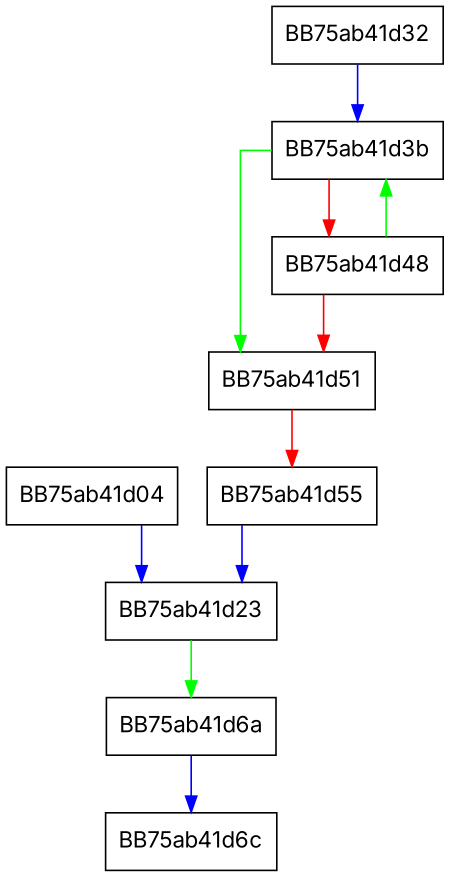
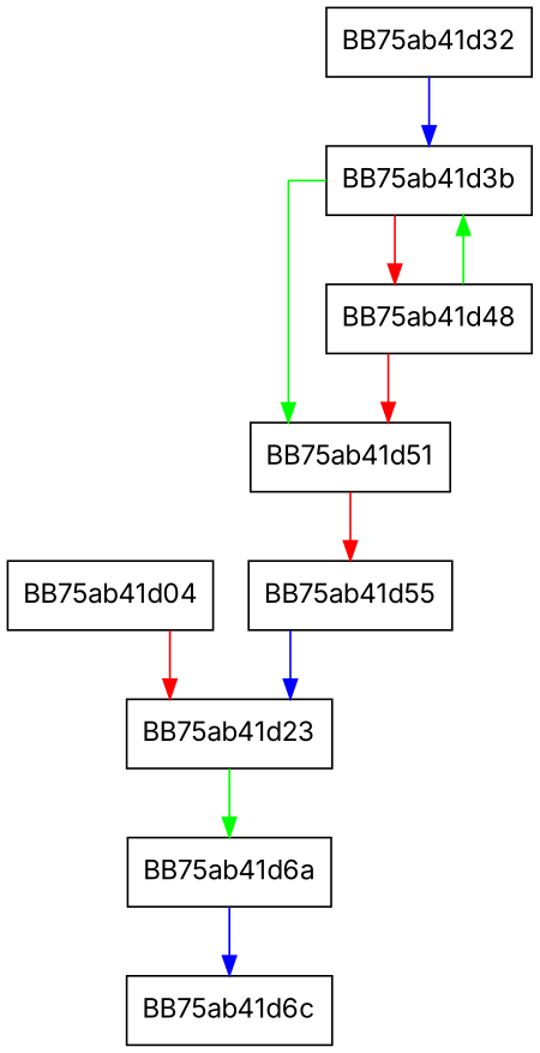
  digraph {
    fontname=Inter
    splines=ortho
    node [fontname=Inter shape=box]
    edge [color=blue fontname=Inter]
    BB75ab41d04
    BB75ab41d23
    BB75ab41d6a
    BB75ab41d6c
    BB75ab41d55
    BB75ab41d32
    BB75ab41d3b
    BB75ab41d51
    BB75ab41d48
-   BB75ab41d04 -> BB75ab41d23
+   BB75ab41d04 -> BB75ab41d23 [color=red]
    BB75ab41d23 -> BB75ab41d6a [color=green]
    BB75ab41d6a -> BB75ab41d6c
    BB75ab41d55 -> BB75ab41d23
    BB75ab41d32 -> BB75ab41d3b
    BB75ab41d3b -> BB75ab41d51 [color=green]
    BB75ab41d3b -> BB75ab41d48 [color=red]
    BB75ab41d51 -> BB75ab41d55 [color=red]
    BB75ab41d48 -> BB75ab41d3b [color=green]
    BB75ab41d48 -> BB75ab41d51 [color=red]
  }
